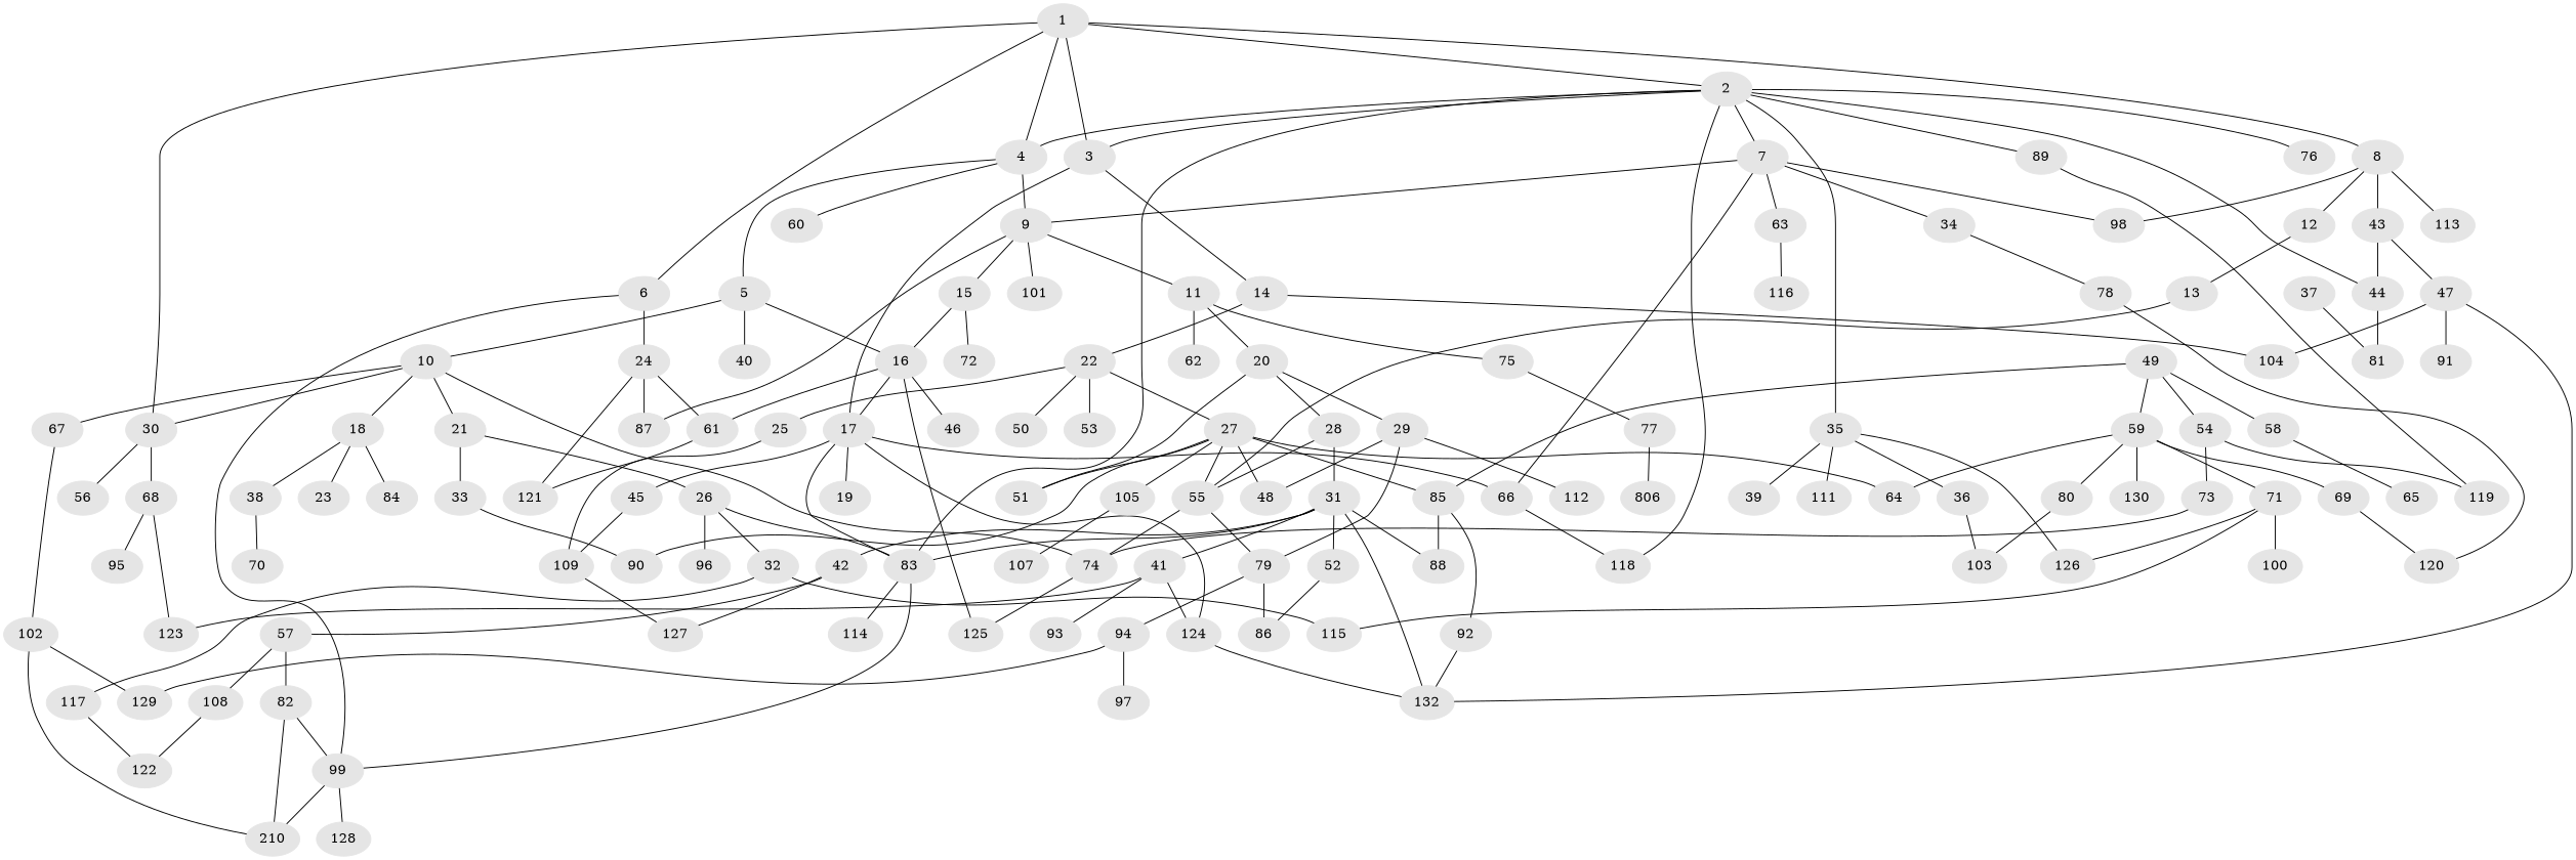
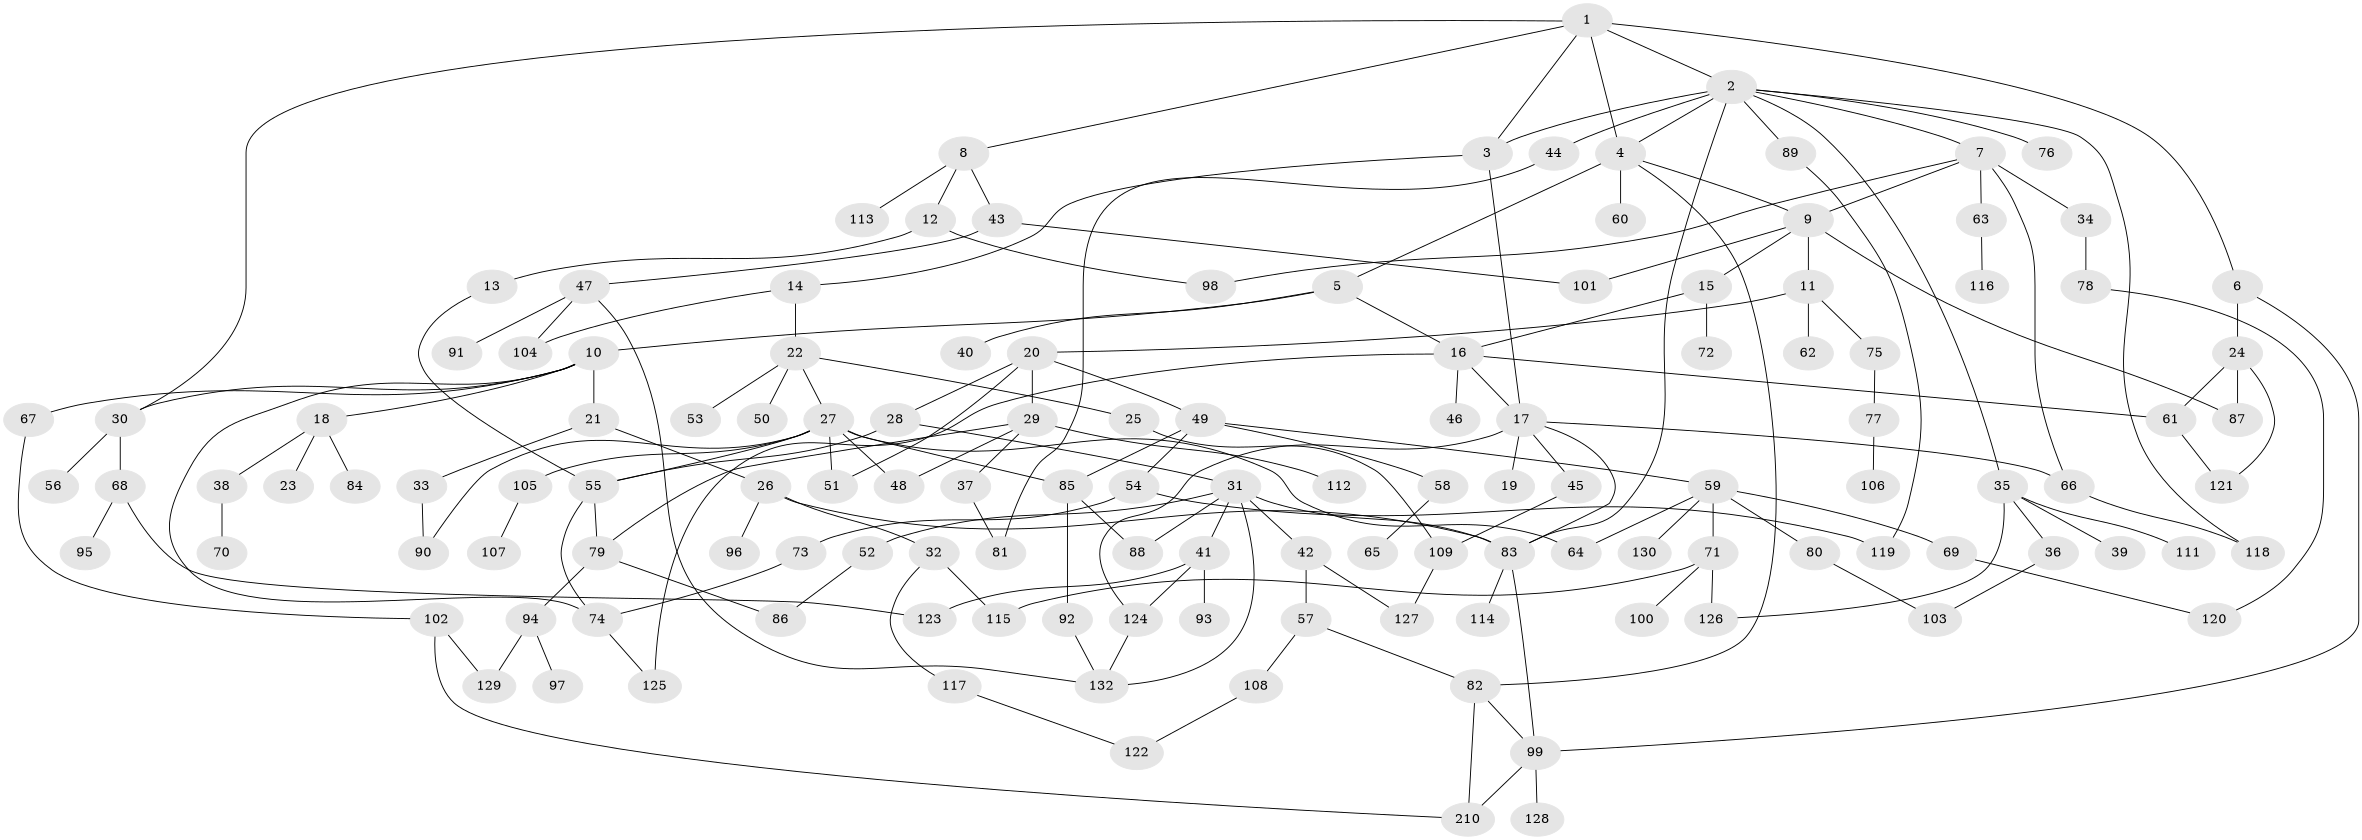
  graph {
    fontname="DejaVu Serif"
    node [color=gray90 fontname="DejaVu Serif" style=filled]
    edge [fontname="DejaVu Serif"]
    1
    2
    3
    4
    6
    8
    30
    7
    35
    44
    76
    83
    89
    118
    14
    17
    5
    9
    60
    82
    24
    99
    12
    43
    113
    56
    68
    34
    63
    66
    98
    36
    39
    111
    126
    81
    114
    119
    22
    104
    19
    45
    124
    10
    16
    40
    11
    15
    87
    101
    n51 [label=210]
    18
    21
    67
    74
    46
    61
    125
    121
    128
    78
    116
    13
    47
    20
    62
    75
    72
    23
    38
    84
    26
    33
    102
    28
    29
    49
    51
    77
    55
    79
    25
    27
    50
    53
    109
    132
    70
    31
    48
    37
    112
    85
    54
    58
    59
    32
    96
    90
    64
    105
    127
    115
    117
    88
    92
    107
    41
    42
    52
    86
    94
    123
    95
    93
    57
    122
    120
    103
    108
    91
    73
    65
    69
    71
    80
    130
    100
    129
-   106 [label=806]
+   106
    97
    1 -- 2
    1 -- 3
    1 -- 4
    1 -- 6
    1 -- 8
    1 -- 30
    2 -- 3
    2 -- 4
    2 -- 7
    2 -- 35
    2 -- 44
    2 -- 76
    2 -- 83
    2 -- 89
    2 -- 118
    3 -- 14
    3 -- 17
    4 -- 5
    4 -- 9
    4 -- 60
+   4 -- 82
    6 -- 24
    6 -- 99
    8 -- 12
    8 -- 43
    8 -- 113
    30 -- 56
    30 -- 68
    7 -- 9
    7 -- 34
    7 -- 63
    7 -- 66
    7 -- 98
    35 -- 36
    35 -- 39
    35 -- 111
    35 -- 126
    44 -- 81
    83 -- 99
    83 -- 114
    89 -- 119
    14 -- 22
    14 -- 104
    17 -- 83
    17 -- 66
    17 -- 19
    17 -- 45
    17 -- 124
    5 -- 10
    5 -- 16
    5 -- 40
    9 -- 11
    9 -- 15
    9 -- 87
    9 -- 101
    82 -- 99
    82 -- n51
    24 -- 87
    24 -- 61
    24 -- 121
    99 -- n51
    99 -- 128
-   8 -- 98
+   12 -- 98
    12 -- 13
-   43 -- 44
+   43 -- 101
    43 -- 47
    68 -- 123
    68 -- 95
    34 -- 78
    63 -- 116
    66 -- 118
    36 -- 103
    22 -- 25
    22 -- 27
    22 -- 50
    22 -- 53
    45 -- 109
    124 -- 132
    10 -- 30
    10 -- 18
    10 -- 21
    10 -- 67
    10 -- 74
    16 -- 17
    16 -- 46
    16 -- 61
    16 -- 125
    11 -- 20
    11 -- 62
    11 -- 75
    15 -- 16
    15 -- 72
    18 -- 23
    18 -- 38
    18 -- 84
    21 -- 26
    21 -- 33
    67 -- 102
    74 -- 125
    61 -- 121
    78 -- 120
    13 -- 55
    47 -- 104
    47 -- 132
    47 -- 91
    20 -- 28
    20 -- 29
+   20 -- 49
    20 -- 51
    75 -- 77
    38 -- 70
    26 -- 83
    26 -- 32
    26 -- 96
    33 -- 90
    102 -- n51
    102 -- 129
    28 -- 55
    28 -- 31
    29 -- 79
    29 -- 48
+   29 -- 37
    29 -- 112
    49 -- 85
    49 -- 54
    49 -- 58
    49 -- 59
    77 -- 106
    55 -- 74
    55 -- 79
    79 -- 86
    79 -- 94
    25 -- 109
    27 -- 51
    27 -- 55
    27 -- 48
    27 -- 85
    27 -- 90
    27 -- 64
    27 -- 105
    109 -- 127
    31 -- 83
    31 -- 132
    31 -- 88
    31 -- 41
    31 -- 42
    31 -- 52
    37 -- 81
    85 -- 88
    85 -- 92
    54 -- 119
    54 -- 73
    58 -- 65
    59 -- 64
    59 -- 69
    59 -- 71
    59 -- 80
    59 -- 130
    32 -- 115
    32 -- 117
    105 -- 107
    117 -- 122
    92 -- 132
    41 -- 124
    41 -- 123
    41 -- 93
    42 -- 127
    42 -- 57
    52 -- 86
    94 -- 129
    94 -- 97
    57 -- 82
    57 -- 108
    108 -- 122
    73 -- 74
    69 -- 120
    71 -- 126
    71 -- 115
    71 -- 100
    80 -- 103
  }
